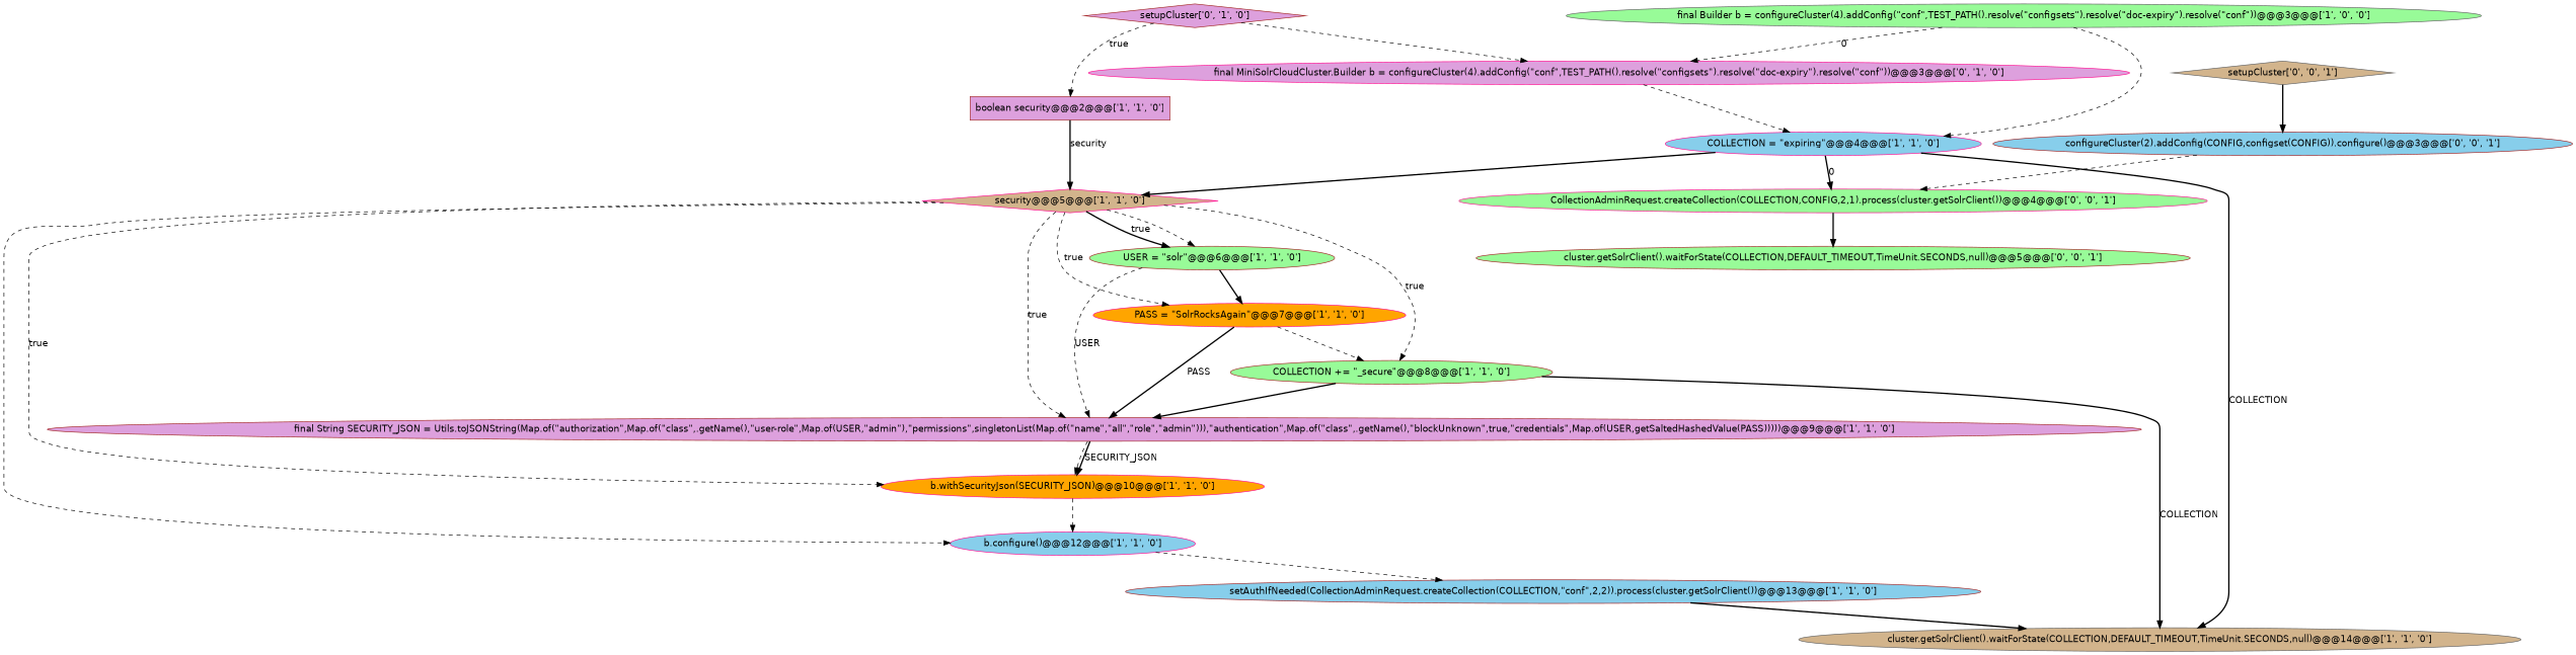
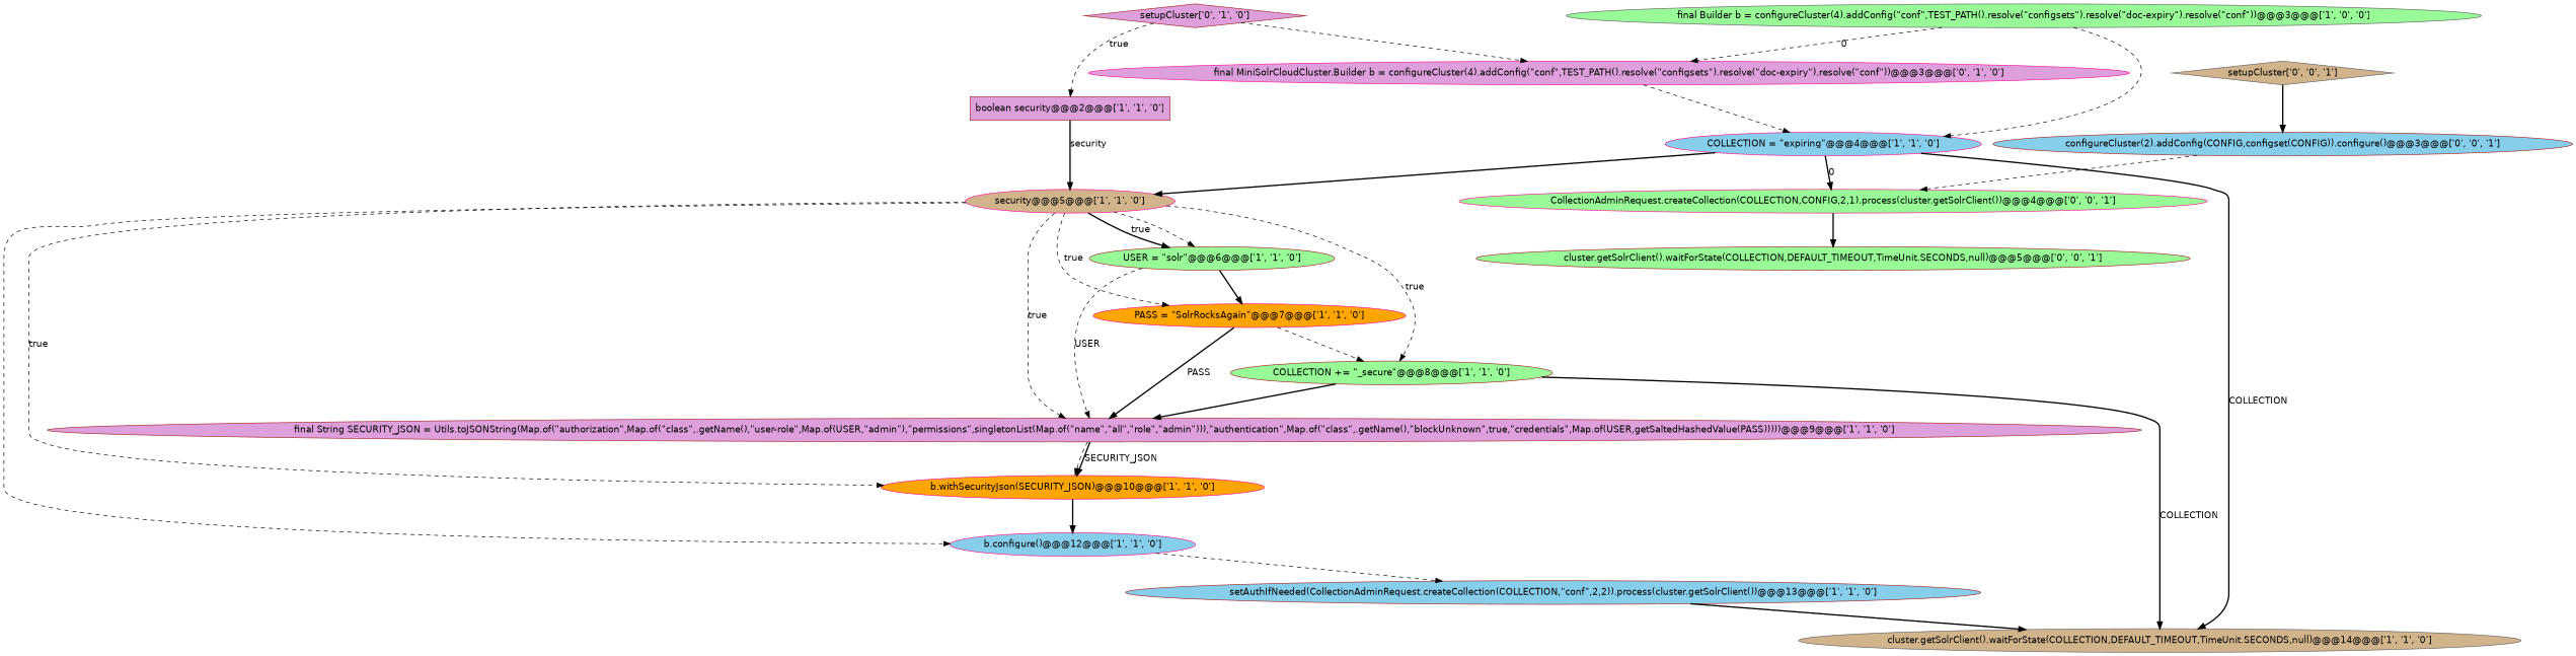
  digraph {
    fontname="DejaVu Sans"
    node [color=brown fillcolor=palegreen fontname="DejaVu Sans" shape=ellipse style=filled]
    edge [fontname="DejaVu Sans" style=dashed]
    n1 [fillcolor=plum label="final String SECURITY_JSON = Utils.toJSONString(Map.of(\"authorization\",Map.of(\"class\",.getName(),\"user-role\",Map.of(USER,\"admin\"),\"permissions\",singletonList(Map.of(\"name\",\"all\",\"role\",\"admin\"))),\"authentication\",Map.of(\"class\",.getName(),\"blockUnknown\",true,\"credentials\",Map.of(USER,getSaltedHashedValue(PASS)))))@@@9@@@['1', '1', '0']"]
    n2 [color=deeppink fillcolor=orange label="b.withSecurityJson(SECURITY_JSON)@@@10@@@['1', '1', '0']"]
    n3 [color=deeppink fillcolor=skyblue label="b.configure()@@@12@@@['1', '1', '0']"]
    n4 [label="COLLECTION += \"_secure\"@@@8@@@['1', '1', '0']"]
    n5 [color=gray40 fillcolor=tan label="cluster.getSolrClient().waitForState(COLLECTION,DEFAULT_TIMEOUT,TimeUnit.SECONDS,null)@@@14@@@['1', '1', '0']"]
    n6 [fillcolor=plum label="boolean security@@@2@@@['1', '1', '0']" shape=box]
-   n7 [color=deeppink fillcolor=tan label="security@@@5@@@['1', '1', '0']" shape=diamond]
+   n7 [color=deeppink fillcolor=tan label="security@@@5@@@['1', '1', '0']"]
    n8 [label="USER = \"solr\"@@@6@@@['1', '1', '0']"]
    n9 [color=deeppink fillcolor=orange label="PASS = \"SolrRocksAgain\"@@@7@@@['1', '1', '0']"]
    n10 [fillcolor=skyblue label="setAuthIfNeeded(CollectionAdminRequest.createCollection(COLLECTION,\"conf\",2,2)).process(cluster.getSolrClient())@@@13@@@['1', '1', '0']"]
    n11 [color=gray40 label="final Builder b = configureCluster(4).addConfig(\"conf\",TEST_PATH().resolve(\"configsets\").resolve(\"doc-expiry\").resolve(\"conf\"))@@@3@@@['1', '0', '0']"]
    n12 [color=deeppink fillcolor=skyblue label="COLLECTION = \"expiring\"@@@4@@@['1', '1', '0']"]
    n13 [color=deeppink fillcolor=plum label="final MiniSolrCloudCluster.Builder b = configureCluster(4).addConfig(\"conf\",TEST_PATH().resolve(\"configsets\").resolve(\"doc-expiry\").resolve(\"conf\"))@@@3@@@['0', '1', '0']"]
    n14 [color=deeppink label="CollectionAdminRequest.createCollection(COLLECTION,CONFIG,2,1).process(cluster.getSolrClient())@@@4@@@['0', '0', '1']"]
    n15 [label="cluster.getSolrClient().waitForState(COLLECTION,DEFAULT_TIMEOUT,TimeUnit.SECONDS,null)@@@5@@@['0', '0', '1']"]
    n16 [fillcolor=skyblue label="configureCluster(2).addConfig(CONFIG,configset(CONFIG)).configure()@@@3@@@['0', '0', '1']"]
    n17 [fillcolor=plum label="setupCluster['0', '1', '0']" shape=diamond]
    n18 [color=gray40 fillcolor=tan label="setupCluster['0', '0', '1']" shape=diamond]
    n1 -> n2
    n1 -> n2 [label=SECURITY_JSON style=bold]
-   n2 -> n3
+   n2 -> n3 [style=bold]
    n3 -> n10
    n4 -> n1 [style=bold]
    n4 -> n5 [label=COLLECTION style=bold]
    n6 -> n7 [label=security style=bold]
    n7 -> n1 [label=true]
    n7 -> n2 [label=true]
    n7 -> n3
    n7 -> n4 [label=true]
    n7 -> n8
    n7 -> n8 [label=true style=bold]
    n7 -> n9 [label=true]
    n8 -> n1 [label=USER]
    n8 -> n9 [style=bold]
    n9 -> n1 [label=PASS style=bold]
    n9 -> n4
    n10 -> n5 [style=bold]
    n11 -> n12
    n11 -> n13 [label=0]
    n12 -> n5 [label=COLLECTION style=bold]
    n12 -> n7 [style=bold]
    n12 -> n14 [label=0 style=bold]
    n13 -> n12
    n14 -> n15 [style=bold]
    n16 -> n14
    n17 -> n6 [label=true]
    n17 -> n13
    n18 -> n16 [style=bold]
  }
